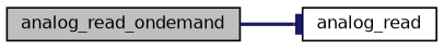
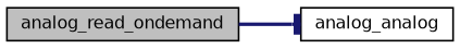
  digraph {
    rankdir=LR
    node [color=black fontname=Helvetica fontsize=10 shape=record style=filled]
    n1 [fillcolor=grey75 fontcolor=black height=0.2 label=analog_read_ondemand width=0.4]
-   n2 [fillcolor=white height=0.2 label=analog_read width=0.4]
+   n2 [fillcolor=white height=0.2 label=analog_analog width=0.4]
    n1 -> n2 [color=midnightblue fontname=Helvetica fontsize=10 labelfontname=Helvetica labelfontsize=10 style=bold arrowhead=tee]
  }
